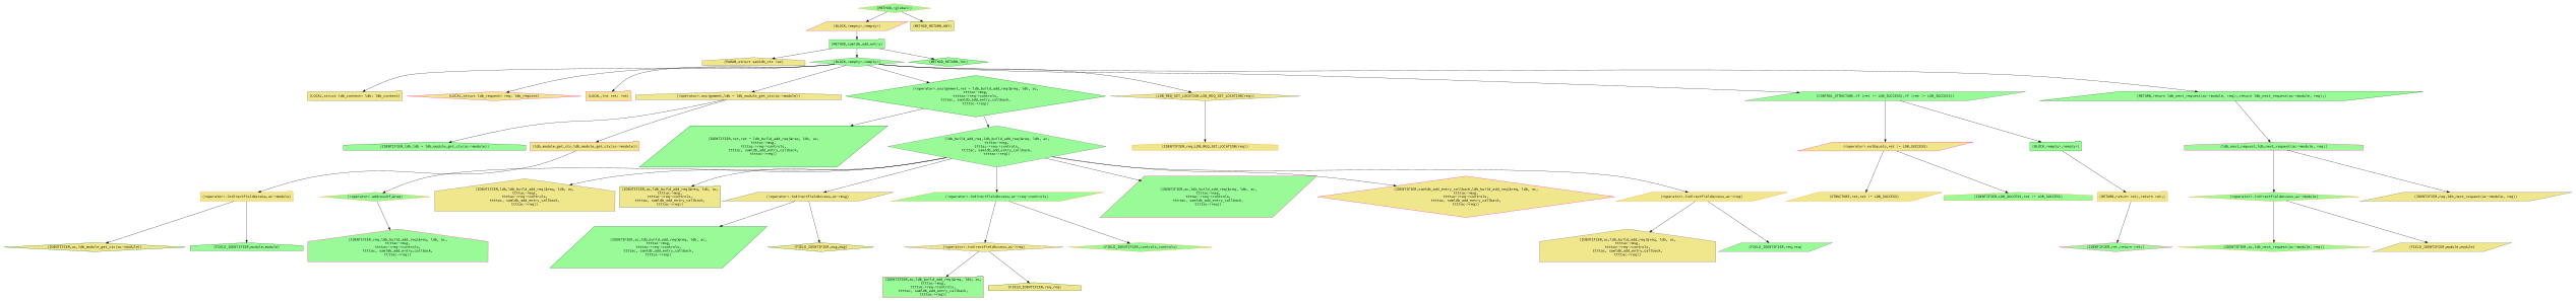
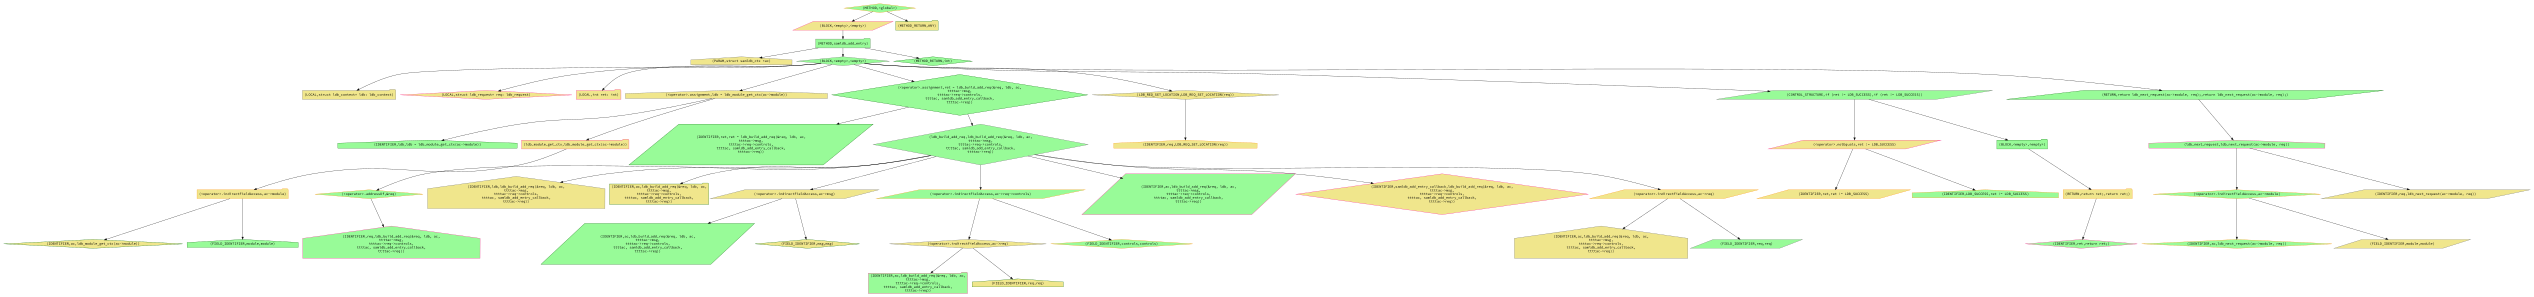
  digraph {
    fontname="Source Code Pro"
    node [color=gray40 fillcolor=khaki fontname="Source Code Pro" shape=diamond style=filled]
    edge [fontname="Source Code Pro"]
    n1 [color=darkorange fillcolor=palegreen label="(METHOD,<global>)"]
    n2 [color=deeppink label="(BLOCK,<empty>,<empty>)" shape=parallelogram]
    n3 [color=darkgreen label="(METHOD_RETURN,ANY)" shape=folder]
    n4 [fillcolor=palegreen label="(METHOD,samldb_add_entry)" shape=folder]
    n5 [label="(PARAM,struct samldb_ctx *ac)" shape=house]
    n6 [fillcolor=palegreen label="(BLOCK,<empty>,<empty>)"]
    n7 [color=darkgreen fillcolor=palegreen label="(METHOD_RETURN,int)"]
    n8 [label="(LOCAL,struct ldb_context* ldb: ldb_context)" shape=folder]
    n9 [color=deeppink label="(LOCAL,struct ldb_request* req: ldb_request)"]
    n10 [color=deeppink label="(LOCAL,int ret: int)" shape=folder]
    n11 [label="(<operator>.assignment,ldb = ldb_module_get_ctx(ac->module))" shape=house]
    n12 [color=darkgreen fillcolor=palegreen label="(<operator>.assignment,ret = ldb_build_add_req(&req, ldb, ac,\n\t\t\t\tac->msg,\n\t\t\t\tac->req->controls,\n\t\t\t\tac, samldb_add_entry_callback,\n\t\t\t\tac->req))"]
    n13 [label="(LDB_REQ_SET_LOCATION,LDB_REQ_SET_LOCATION(req))"]
    n14 [fillcolor=palegreen label="(CONTROL_STRUCTURE,if (ret != LDB_SUCCESS),if (ret != LDB_SUCCESS))" shape=parallelogram]
    n15 [color=darkgreen fillcolor=palegreen label="(RETURN,return ldb_next_request(ac->module, req);,return ldb_next_request(ac->module, req);)" shape=parallelogram]
    n16 [color=darkgreen fillcolor=palegreen label="(IDENTIFIER,ldb,ldb = ldb_module_get_ctx(ac->module))" shape=house]
    n17 [color=deeppink label="(ldb_module_get_ctx,ldb_module_get_ctx(ac->module))" shape=folder]
    n18 [color=darkgreen fillcolor=palegreen label="(IDENTIFIER,ret,ret = ldb_build_add_req(&req, ldb, ac,\n\t\t\t\tac->msg,\n\t\t\t\tac->req->controls,\n\t\t\t\tac, samldb_add_entry_callback,\n\t\t\t\tac->req))" shape=parallelogram]
    n19 [fillcolor=palegreen label="(ldb_build_add_req,ldb_build_add_req(&req, ldb, ac,\n\t\t\t\tac->msg,\n\t\t\t\tac->req->controls,\n\t\t\t\tac, samldb_add_entry_callback,\n\t\t\t\tac->req))"]
    n20 [color=darkorange label="(IDENTIFIER,req,LDB_REQ_SET_LOCATION(req))" shape=house]
    n21 [color=deeppink label="(<operator>.notEquals,ret != LDB_SUCCESS)" shape=parallelogram]
    n22 [color=darkgreen fillcolor=palegreen label="(BLOCK,<empty>,<empty>)" shape=folder]
    n23 [color=deeppink fillcolor=palegreen label="(ldb_next_request,ldb_next_request(ac->module, req))" shape=house]
    n24 [color=darkorange label="(<operator>.indirectFieldAccess,ac->module)" shape=folder]
    n25 [color=darkgreen label="(IDENTIFIER,ac,ldb_module_get_ctx(ac->module))"]
    n26 [color=darkgreen fillcolor=palegreen label="(FIELD_IDENTIFIER,module,module)" shape=house]
    n27 [color=darkorange fillcolor=palegreen label="(<operator>.addressOf,&req)"]
    n28 [label="(IDENTIFIER,ldb,ldb_build_add_req(&req, ldb, ac,\n\t\t\t\tac->msg,\n\t\t\t\tac->req->controls,\n\t\t\t\tac, samldb_add_entry_callback,\n\t\t\t\tac->req))" shape=house]
    n29 [color=darkgreen label="(IDENTIFIER,ac,ldb_build_add_req(&req, ldb, ac,\n\t\t\t\tac->msg,\n\t\t\t\tac->req->controls,\n\t\t\t\tac, samldb_add_entry_callback,\n\t\t\t\tac->req))" shape=folder]
    n30 [label="(<operator>.indirectFieldAccess,ac->msg)" shape=parallelogram]
    n31 [color=darkorange fillcolor=palegreen label="(<operator>.indirectFieldAccess,ac->req->controls)" shape=parallelogram]
    n32 [color=deeppink fillcolor=palegreen label="(IDENTIFIER,ac,ldb_build_add_req(&req, ldb, ac,\n\t\t\t\tac->msg,\n\t\t\t\tac->req->controls,\n\t\t\t\tac, samldb_add_entry_callback,\n\t\t\t\tac->req))" shape=parallelogram]
    n33 [color=deeppink label="(IDENTIFIER,samldb_add_entry_callback,ldb_build_add_req(&req, ldb, ac,\n\t\t\t\tac->msg,\n\t\t\t\tac->req->controls,\n\t\t\t\tac, samldb_add_entry_callback,\n\t\t\t\tac->req))"]
    n34 [color=darkorange label="(<operator>.indirectFieldAccess,ac->req)" shape=parallelogram]
    n35 [color=deeppink fillcolor=palegreen label="(IDENTIFIER,req,ldb_build_add_req(&req, ldb, ac,\n\t\t\t\tac->msg,\n\t\t\t\tac->req->controls,\n\t\t\t\tac, samldb_add_entry_callback,\n\t\t\t\tac->req))" shape=house]
    n36 [color=darkgreen fillcolor=palegreen label="(IDENTIFIER,ac,ldb_build_add_req(&req, ldb, ac,\n\t\t\t\tac->msg,\n\t\t\t\tac->req->controls,\n\t\t\t\tac, samldb_add_entry_callback,\n\t\t\t\tac->req))" shape=parallelogram]
    n37 [color=darkgreen label="(FIELD_IDENTIFIER,msg,msg)"]
    n38 [label="(<operator>.indirectFieldAccess,ac->req)"]
    n39 [color=darkorange fillcolor=palegreen label="(FIELD_IDENTIFIER,controls,controls)"]
    n40 [label="(IDENTIFIER,ac,ldb_build_add_req(&req, ldb, ac,\n\t\t\t\tac->msg,\n\t\t\t\tac->req->controls,\n\t\t\t\tac, samldb_add_entry_callback,\n\t\t\t\tac->req))" shape=house]
    n41 [fillcolor=palegreen label="(FIELD_IDENTIFIER,req,req)" shape=parallelogram]
    n42 [color=deeppink fillcolor=palegreen label="(IDENTIFIER,ac,ldb_build_add_req(&req, ldb, ac,\n\t\t\t\tac->msg,\n\t\t\t\tac->req->controls,\n\t\t\t\tac, samldb_add_entry_callback,\n\t\t\t\tac->req))" shape=folder]
    n43 [color=darkgreen label="(FIELD_IDENTIFIER,req,req)" shape=house]
-   n44 [color=darkorange label="(STRUCTURE,ret,ret != LDB_SUCCESS)" shape=parallelogram]
+   n44 [color=darkorange label="(IDENTIFIER,ret,ret != LDB_SUCCESS)" shape=parallelogram]
    n45 [color=darkorange fillcolor=palegreen label="(IDENTIFIER,LDB_SUCCESS,ret != LDB_SUCCESS)" shape=house]
    n46 [color=darkorange label="(RETURN,return ret;,return ret;)" shape=folder]
    n47 [color=deeppink fillcolor=palegreen label="(IDENTIFIER,ret,return ret;)"]
    n48 [color=darkorange fillcolor=palegreen label="(<operator>.indirectFieldAccess,ac->module)"]
    n49 [label="(IDENTIFIER,req,ldb_next_request(ac->module, req))" shape=parallelogram]
    n50 [color=darkorange fillcolor=palegreen label="(IDENTIFIER,ac,ldb_next_request(ac->module, req))"]
    n51 [label="(FIELD_IDENTIFIER,module,module)" shape=parallelogram]
    n1 -> n2
    n1 -> n3
    n2 -> n4
    n4 -> n5
    n4 -> n6
    n4 -> n7
    n6 -> n8
    n6 -> n9
    n6 -> n10
    n6 -> n11
    n6 -> n12
    n6 -> n13
    n6 -> n14
    n6 -> n15
    n11 -> n16
    n11 -> n17
    n12 -> n18
    n12 -> n19
    n13 -> n20
    n14 -> n21
    n14 -> n22
    n15 -> n23
    n17 -> n24
    n19 -> n27
    n19 -> n28
    n19 -> n29
    n19 -> n30
    n19 -> n31
    n19 -> n32
    n19 -> n33
    n19 -> n34
    n21 -> n44
    n21 -> n45
    n22 -> n46
    n23 -> n48
    n23 -> n49
    n24 -> n25
    n24 -> n26
    n27 -> n35
    n30 -> n36
    n30 -> n37
    n31 -> n38
    n31 -> n39
    n34 -> n40
    n34 -> n41
    n38 -> n42
    n38 -> n43
    n46 -> n47
    n48 -> n50
    n48 -> n51
  }
